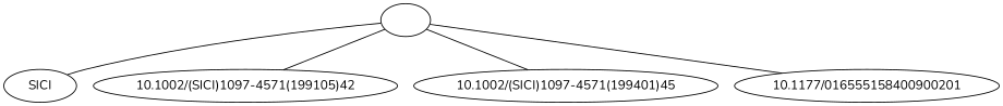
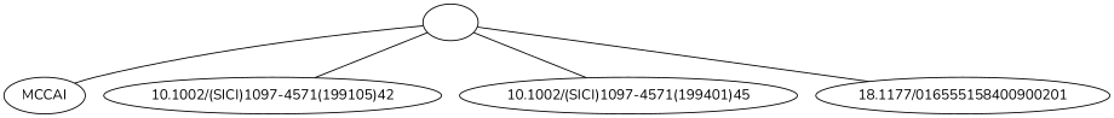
  strict graph {
    fontname=Nunito
    node [fontname=Nunito]
    edge [fontname=Nunito]
    ""
-   MCCAI [label=SICI]
+   MCCAI
    "10.1002/(SICI)1097-4571(199105)42"
    "10.1002/(SICI)1097-4571(199401)45"
-   "10.1177/016555158400900201"
+   "10.1177/016555158400900201" [label="18.1177/016555158400900201"]
    "" -- MCCAI
    "" -- "10.1002/(SICI)1097-4571(199105)42"
    "" -- "10.1002/(SICI)1097-4571(199401)45"
    "" -- "10.1177/016555158400900201"
  }
